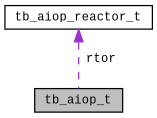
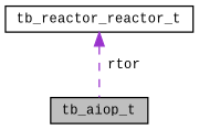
  digraph {
    node [color=black fontname=CourierNew fontsize=10 shape=record style=filled]
    n1 [fillcolor=grey75 fontcolor=black height=0.2 label=tb_aiop_t width=0.4]
-   n2 [fillcolor=white height=0.2 label=tb_aiop_reactor_t width=0.4]
+   n2 [fillcolor=white height=0.2 label=tb_reactor_reactor_t width=0.4]
    n2 -> n1 [color=darkorchid3 dir=back fontname=CourierNew fontsize=10 label=" rtor" labelfontname=CourierNew labelfontsize=10 style=dashed]
  }
